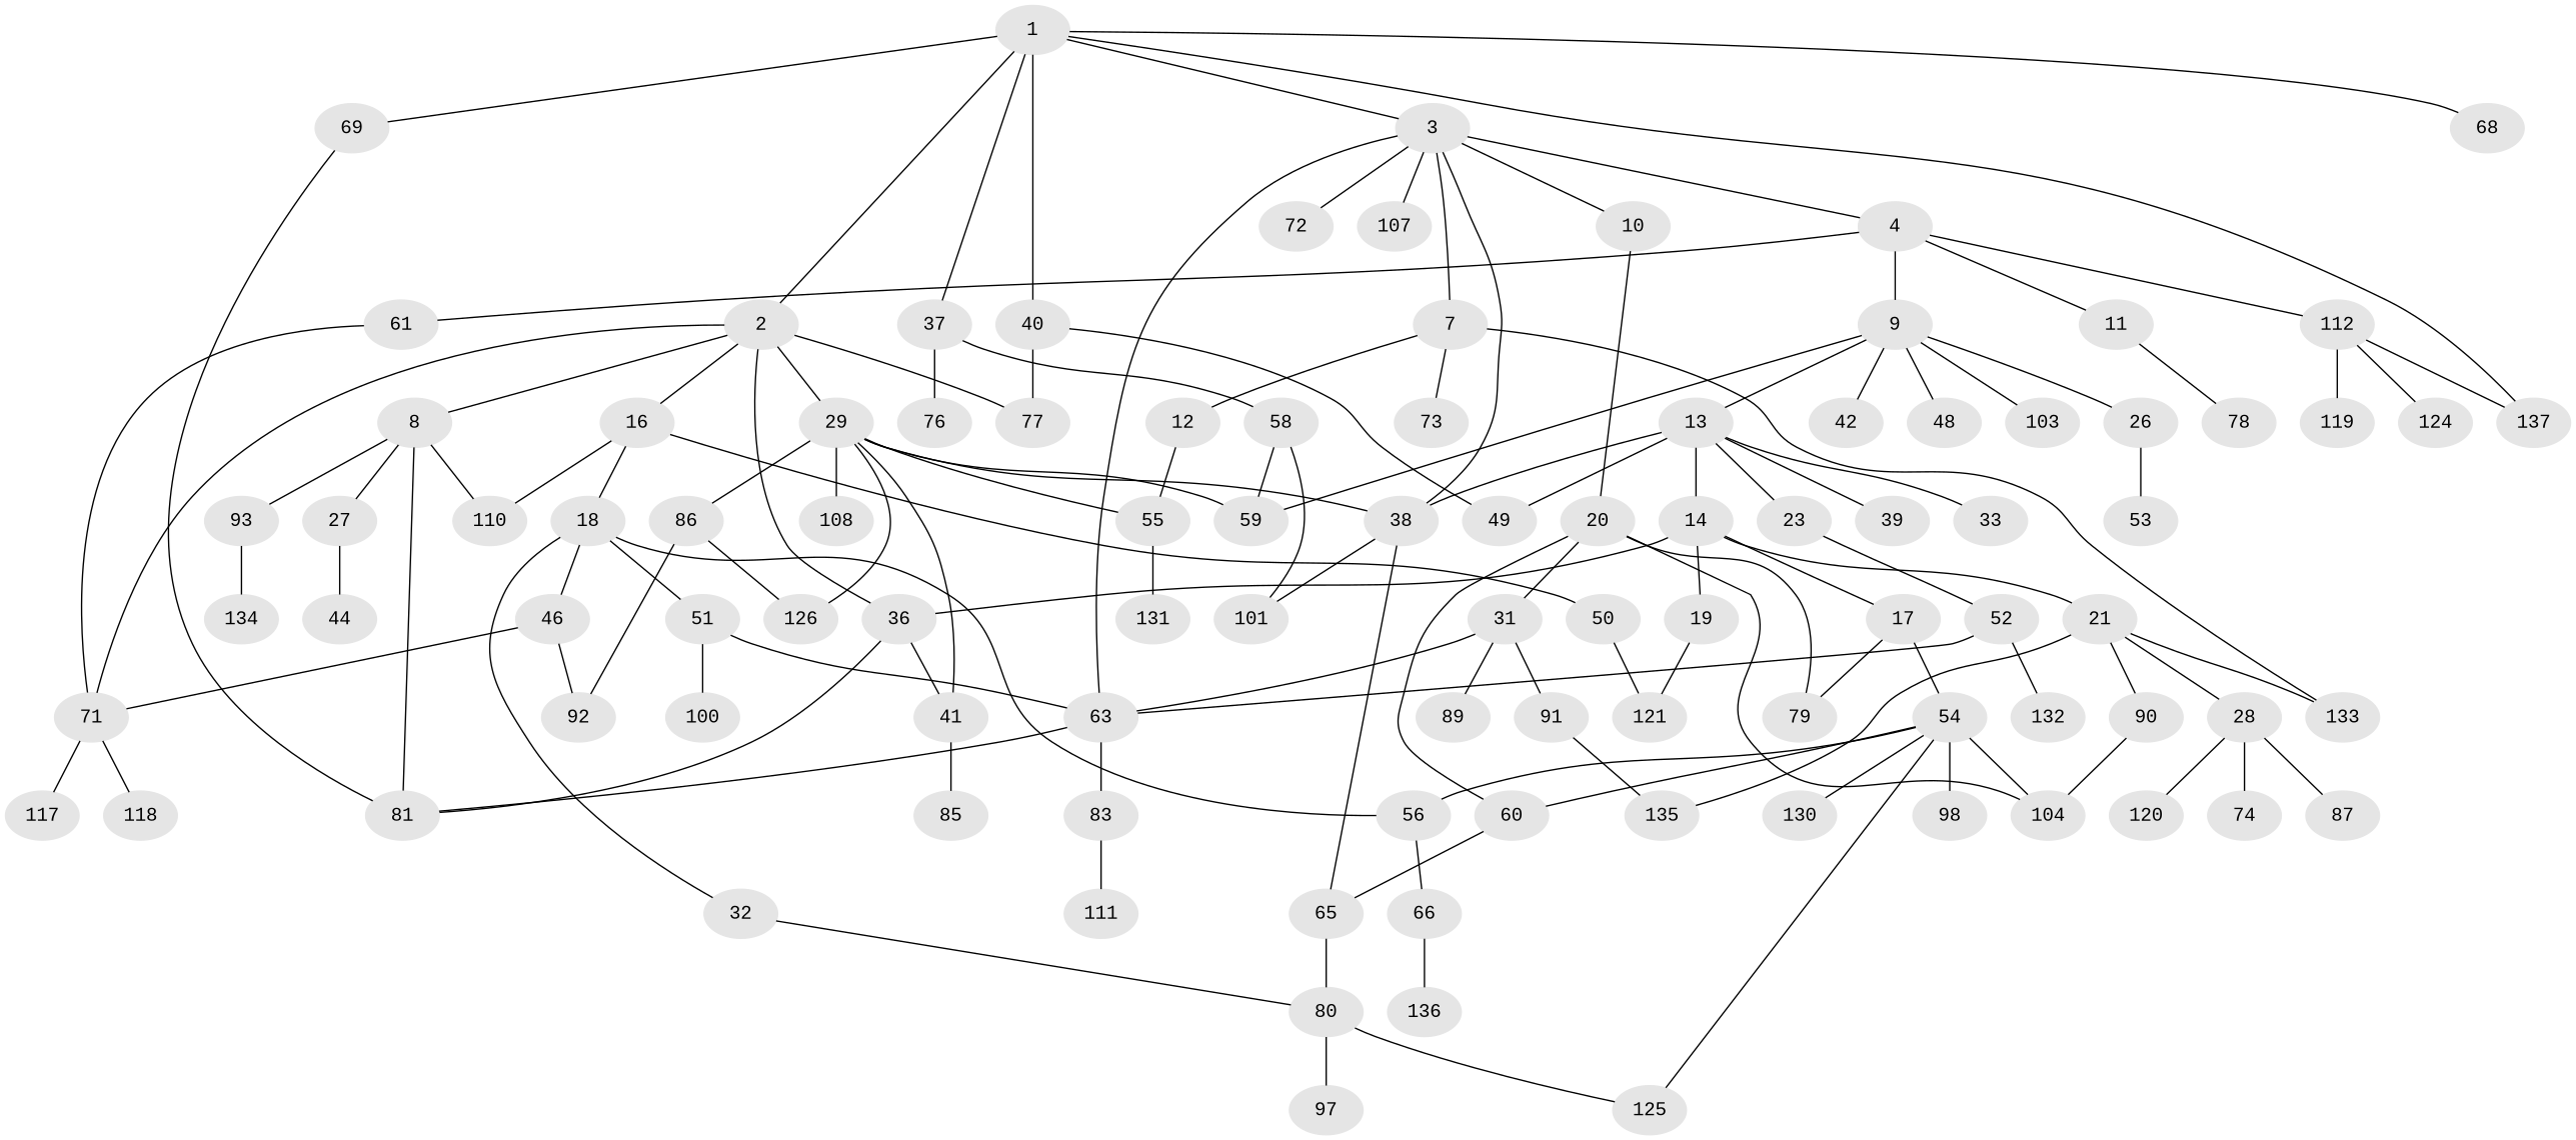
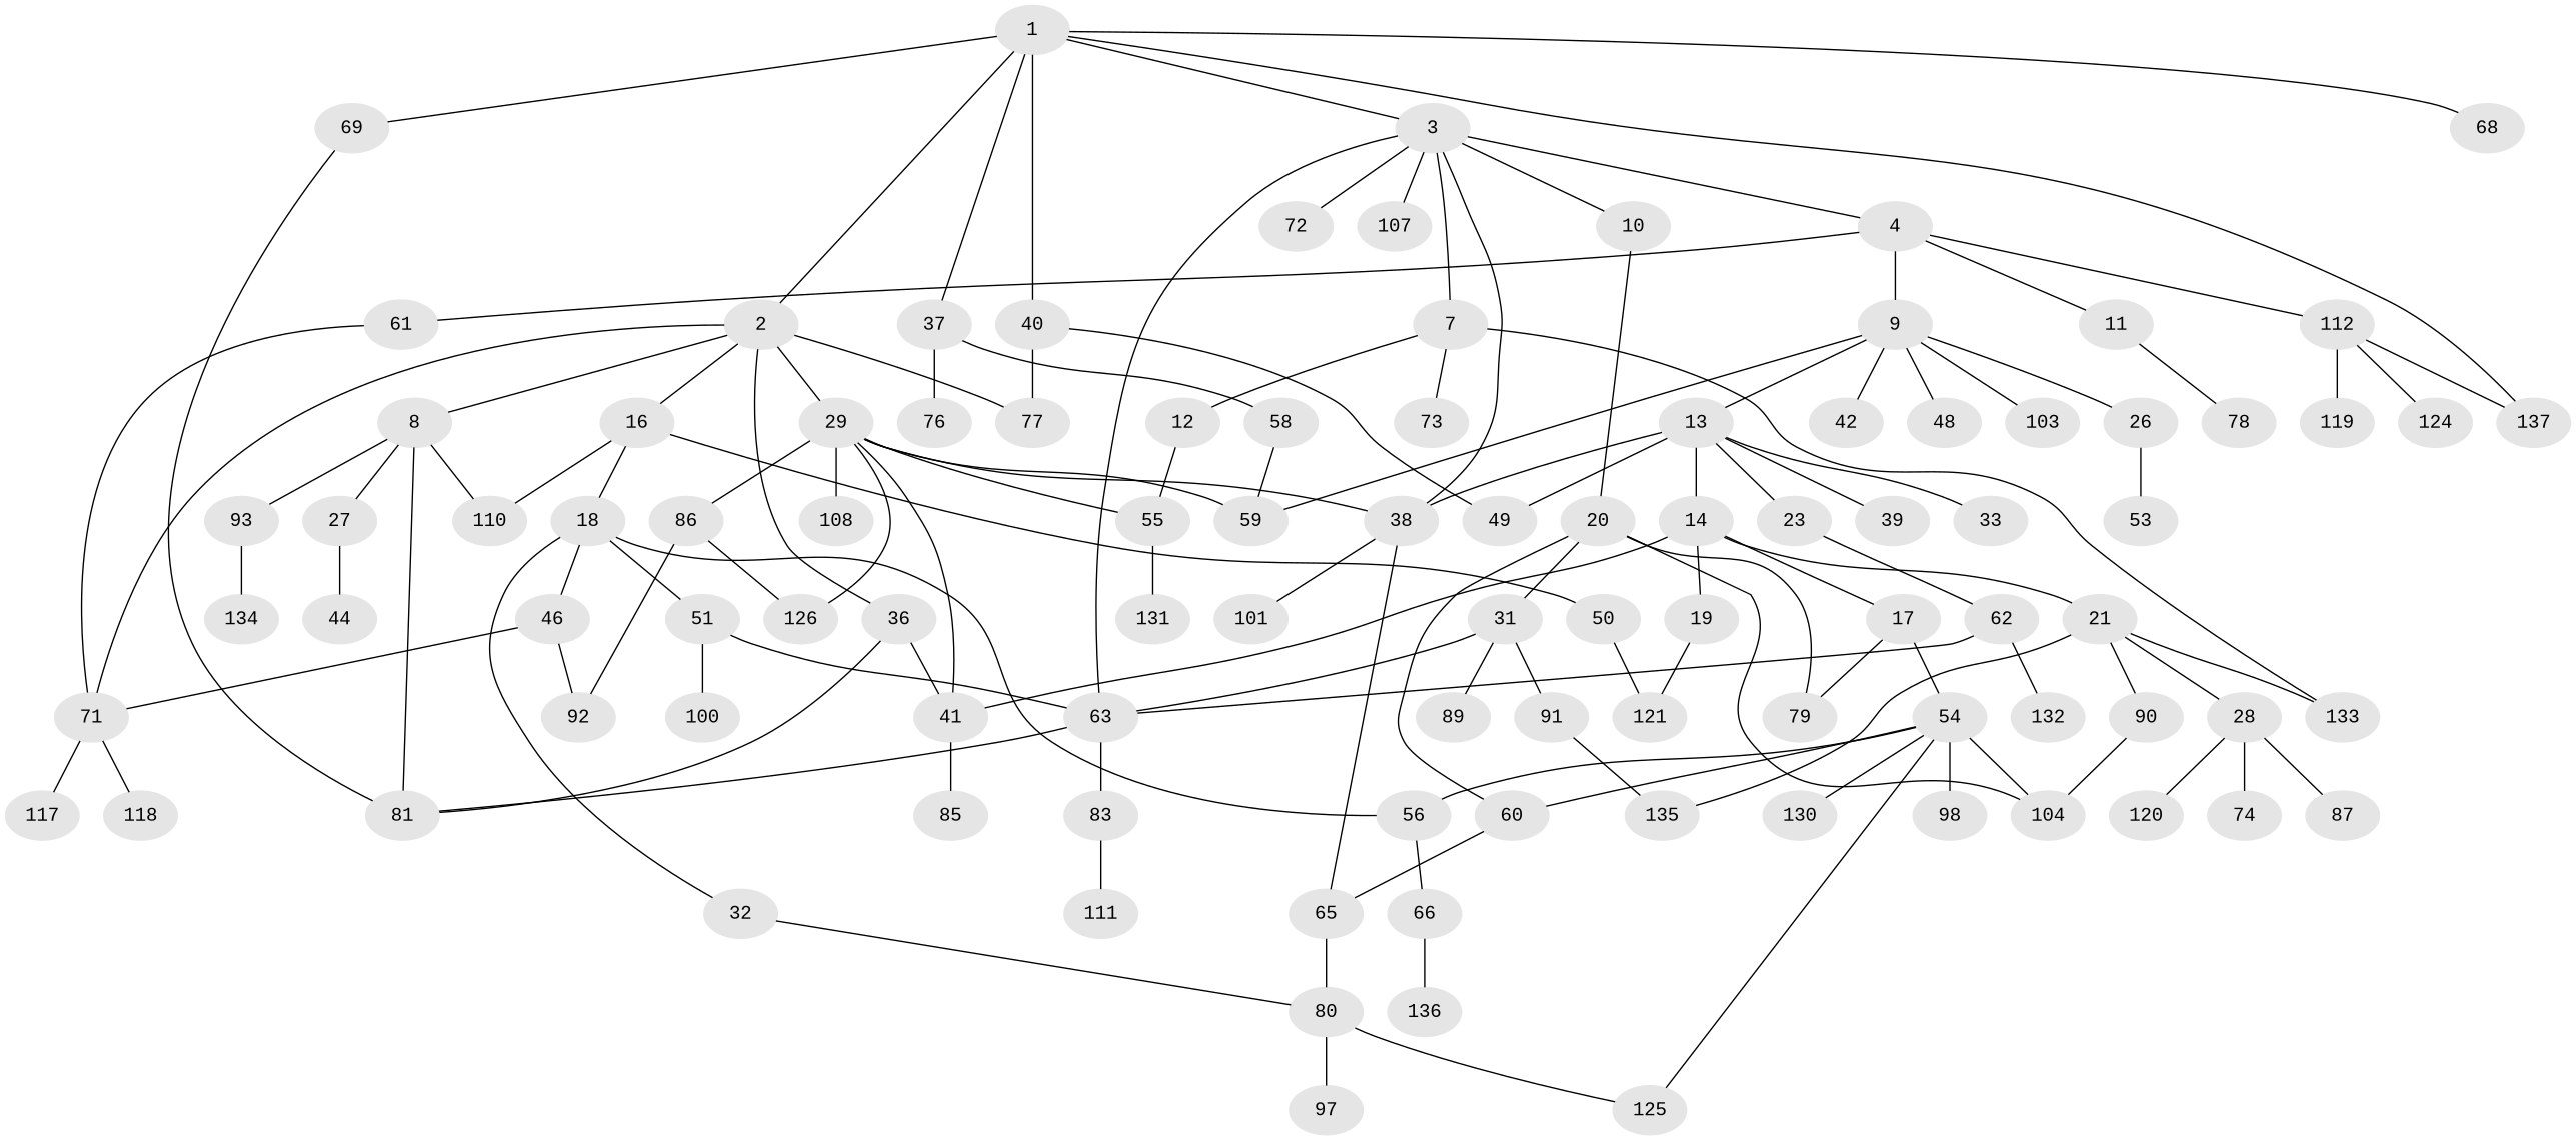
  graph {
    fontname="Liberation Mono"
    node [color=gray90 fontname="Liberation Mono" style=filled]
    edge [fontname="Liberation Mono"]
    1 [super="+5"]
    2 [super="+116"]
    3 [super="+6"]
    37
    40 [super="+88"]
    68 [super="+82"]
    69
    137
    8 [super="+34"]
    16
    29 [super="+35"]
    36 [super="+43"]
    71 [super="+105"]
    77
    4
    7 [super="+15"]
    10
    38 [super="+94"]
    63 [super="+113"]
    72
    107
    58 [super="+64"]
    76
    49
    81
    27
    93 [super="+123"]
    110
    18 [super="+109"]
    50 [super="+67"]
    59
    55 [super="+70"]
    41 [super="+52"]
    86 [super="+127"]
    108
    126
    117
    118
    9 [super="+96"]
    11
    61
    112 [super="+115"]
    12
    73
    133
    20 [super="+24"]
    65
    101
    83 [super="+114"]
    13 [super="+22"]
    26
    42
    48
    103
    78
    119
    124
    44 [super="+47"]
    134
    14 [super="+30"]
    23 [super="+45"]
    33
    39
    53
    79 [super="+95"]
    31
    60 [super="+99"]
    104 [super="+106"]
    131
    17
    19 [super="+84"]
    21 [super="+25"]
-   62 [super="+75" label=52]
+   62 [super="+75"]
    54 [super="+57"]
    121
    28 [super="+122"]
    90
    135
    32
    46
    51 [super="+129"]
    56
    98
    125
    130
    80 [super="+102"]
    92
    100
    66
    89 [super="+138"]
    91
    74
    87
    120
    132
    85
    97
    136
    111
    1 -- 2
    1 -- 3
    1 -- 37
    1 -- 40
    1 -- 68
    1 -- 69
    1 -- 137
    2 -- 8
    2 -- 16
    2 -- 29
    2 -- 36
    2 -- 71
    2 -- 77
    3 -- 4
    3 -- 7
    3 -- 10
    3 -- 38
    3 -- 63
    3 -- 72
    3 -- 107
    37 -- 58
    37 -- 76
    40 -- 77
    40 -- 49
    69 -- 81
    8 -- 81
    8 -- 27
    8 -- 93
    8 -- 110
    16 -- 110
    16 -- 18
    16 -- 50
    29 -- 38
    29 -- 59
    29 -- 55
    29 -- 41
    29 -- 86
    29 -- 108
    29 -- 126
    36 -- 81
    36 -- 41
    71 -- 117
    71 -- 118
    4 -- 9
    4 -- 11
    4 -- 61
    4 -- 112
    7 -- 12
    7 -- 73
    7 -- 133
    10 -- 20
    38 -- 65
    38 -- 101
    63 -- 81
    63 -- 83
    58 -- 59
-   58 -- 101
    27 -- 44
    93 -- 134
    18 -- 32
    18 -- 46
    18 -- 51
    18 -- 56
    50 -- 121
    55 -- 131
    41 -- 85
    86 -- 126
    86 -- 92
    9 -- 59
    9 -- 13
    9 -- 26
    9 -- 42
    9 -- 48
    9 -- 103
    11 -- 78
    61 -- 71
    112 -- 137
    112 -- 119
    112 -- 124
    12 -- 55
    20 -- 79
    20 -- 31
    20 -- 60
    20 -- 104
    65 -- 80
    83 -- 111
    13 -- 38
    13 -- 49
    13 -- 14
    13 -- 23
    13 -- 33
    13 -- 39
    26 -- 53
-   14 -- 36
+   14 -- 41
    14 -- 17
    14 -- 19
    14 -- 21
    23 -- 62
    31 -- 63
    31 -- 89
    31 -- 91
    60 -- 65
    17 -- 79
    17 -- 54
    19 -- 121
    21 -- 133
    21 -- 28
    21 -- 90
    21 -- 135
    62 -- 63
    62 -- 132
    54 -- 60
    54 -- 104
    54 -- 56
    54 -- 98
    54 -- 125
    54 -- 130
    28 -- 74
    28 -- 87
    28 -- 120
    90 -- 104
    32 -- 80
    46 -- 71
    46 -- 92
    51 -- 63
    51 -- 100
    56 -- 66
    80 -- 125
    80 -- 97
    66 -- 136
    91 -- 135
  }
